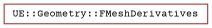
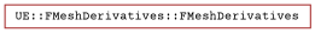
  digraph {
    rankdir=LR
    fontname="Courier Prime"
-   n1 [color=brown fillcolor=white fontname="Courier Prime" fontsize=10 height=0.2 label="UE::Geometry::FMeshDerivatives" shape=box style=filled width=0.4]
+   n1 [color=brown fillcolor=white fontname="Courier Prime" fontsize=10 height=0.2 label="UE::FMeshDerivatives::FMeshDerivatives" shape=box style=filled width=0.4]
  }
